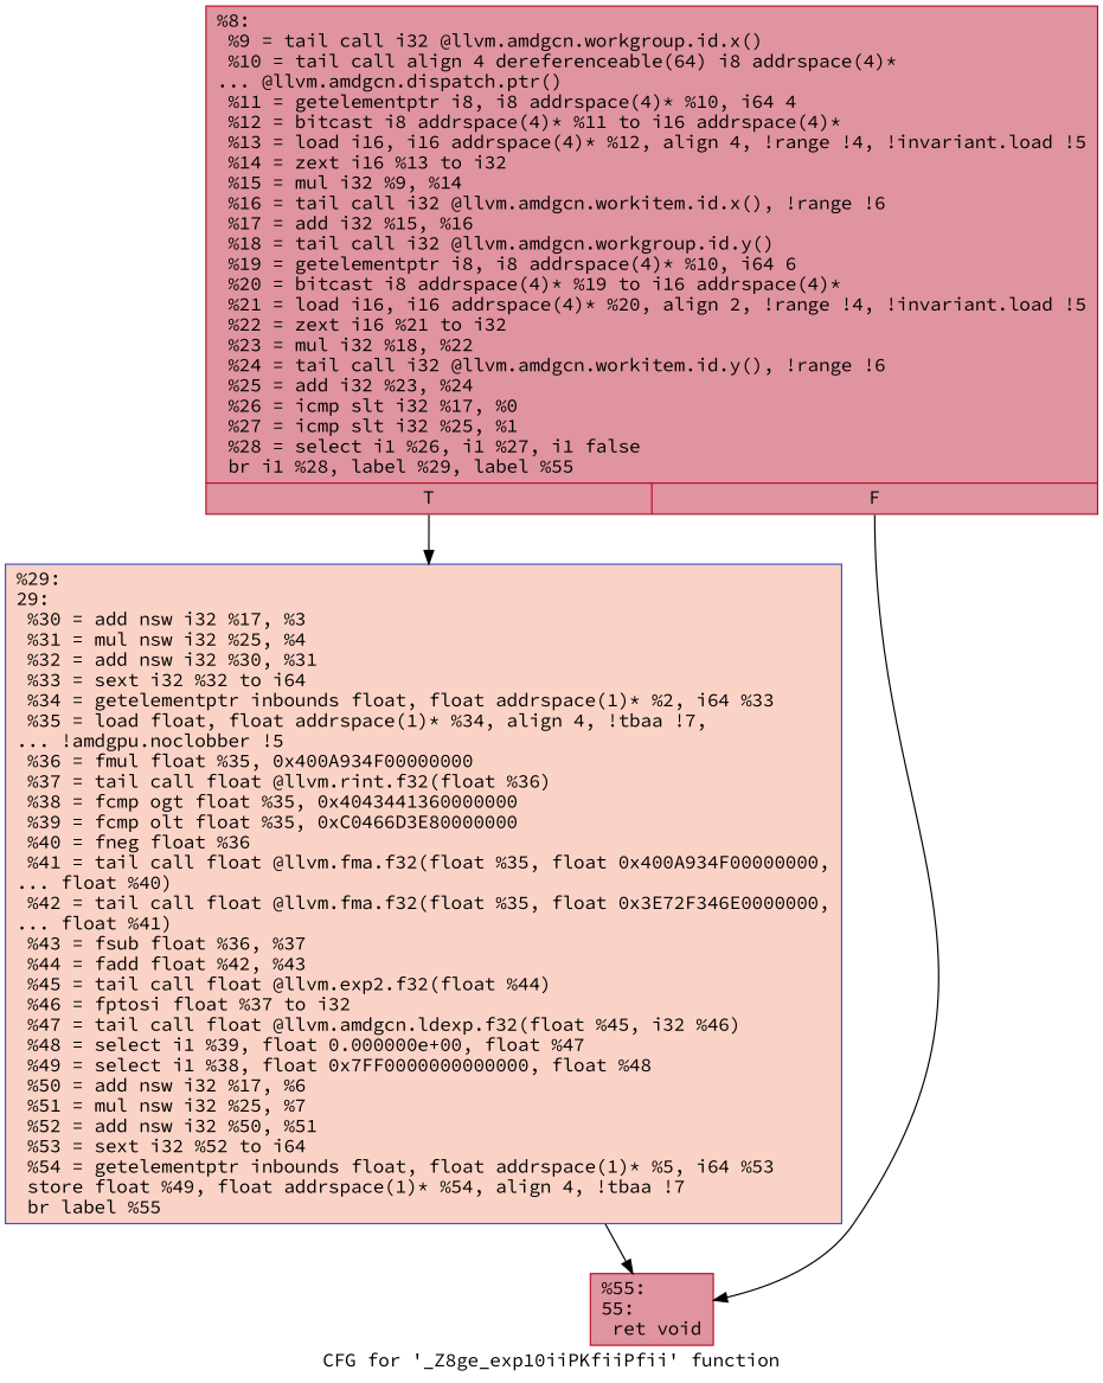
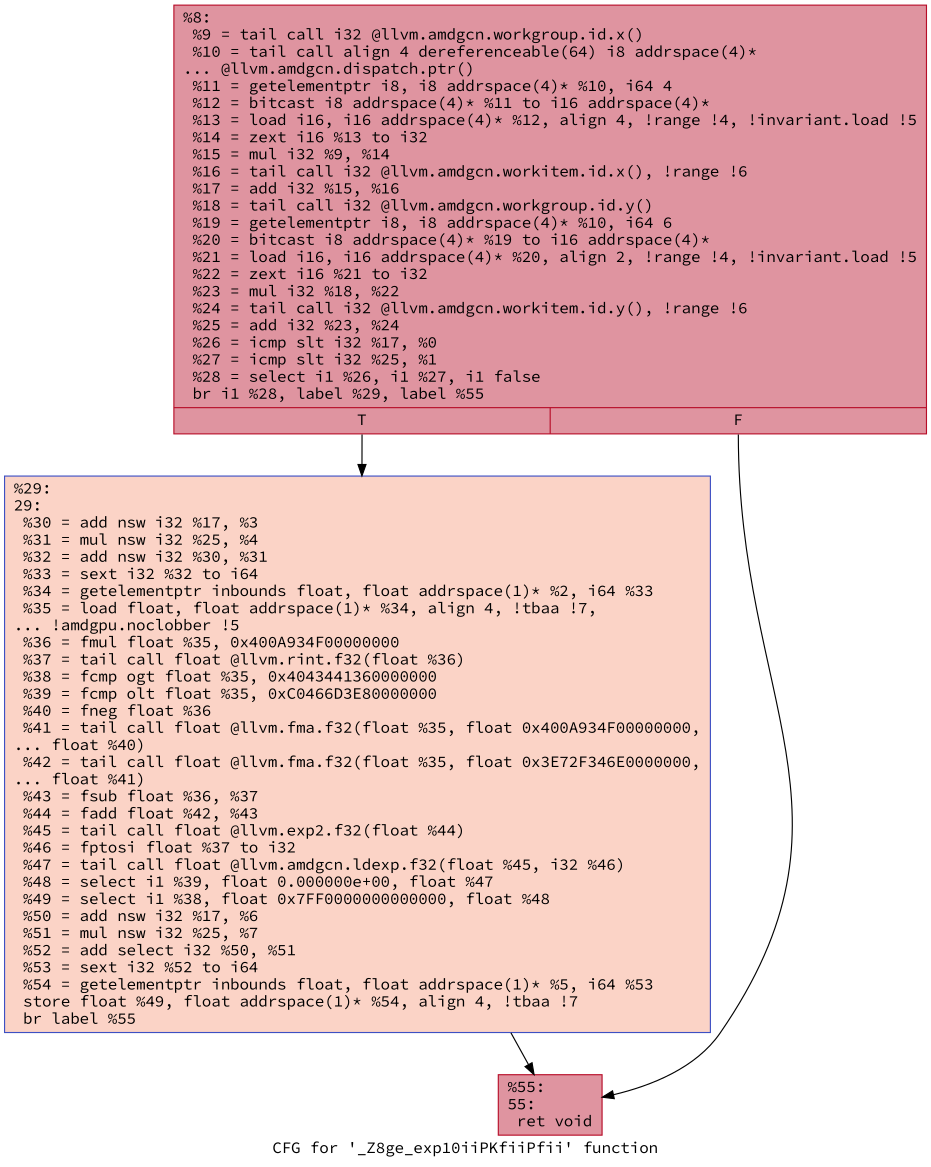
  digraph {
    label="CFG for '_Z8ge_exp10iiPKfiiPfii' function"
    fontname="Source Code Pro"
    node [color="#b70d28ff" fillcolor="#b70d2870" shape=record style=filled fontname="Source Code Pro"]
    edge [fontname="Source Code Pro"]
    n1 [label="{%8:\l  %9 = tail call i32 @llvm.amdgcn.workgroup.id.x()\l  %10 = tail call align 4 dereferenceable(64) i8 addrspace(4)*\l... @llvm.amdgcn.dispatch.ptr()\l  %11 = getelementptr i8, i8 addrspace(4)* %10, i64 4\l  %12 = bitcast i8 addrspace(4)* %11 to i16 addrspace(4)*\l  %13 = load i16, i16 addrspace(4)* %12, align 4, !range !4, !invariant.load !5\l  %14 = zext i16 %13 to i32\l  %15 = mul i32 %9, %14\l  %16 = tail call i32 @llvm.amdgcn.workitem.id.x(), !range !6\l  %17 = add i32 %15, %16\l  %18 = tail call i32 @llvm.amdgcn.workgroup.id.y()\l  %19 = getelementptr i8, i8 addrspace(4)* %10, i64 6\l  %20 = bitcast i8 addrspace(4)* %19 to i16 addrspace(4)*\l  %21 = load i16, i16 addrspace(4)* %20, align 2, !range !4, !invariant.load !5\l  %22 = zext i16 %21 to i32\l  %23 = mul i32 %18, %22\l  %24 = tail call i32 @llvm.amdgcn.workitem.id.y(), !range !6\l  %25 = add i32 %23, %24\l  %26 = icmp slt i32 %17, %0\l  %27 = icmp slt i32 %25, %1\l  %28 = select i1 %26, i1 %27, i1 false\l  br i1 %28, label %29, label %55\l|{<s0>T|<s1>F}}"]
-   n2 [color="#3d50c3ff" fillcolor="#f59c7d70" label="{%29:\l29:                                               \l  %30 = add nsw i32 %17, %3\l  %31 = mul nsw i32 %25, %4\l  %32 = add nsw i32 %30, %31\l  %33 = sext i32 %32 to i64\l  %34 = getelementptr inbounds float, float addrspace(1)* %2, i64 %33\l  %35 = load float, float addrspace(1)* %34, align 4, !tbaa !7,\l... !amdgpu.noclobber !5\l  %36 = fmul float %35, 0x400A934F00000000\l  %37 = tail call float @llvm.rint.f32(float %36)\l  %38 = fcmp ogt float %35, 0x4043441360000000\l  %39 = fcmp olt float %35, 0xC0466D3E80000000\l  %40 = fneg float %36\l  %41 = tail call float @llvm.fma.f32(float %35, float 0x400A934F00000000,\l... float %40)\l  %42 = tail call float @llvm.fma.f32(float %35, float 0x3E72F346E0000000,\l... float %41)\l  %43 = fsub float %36, %37\l  %44 = fadd float %42, %43\l  %45 = tail call float @llvm.exp2.f32(float %44)\l  %46 = fptosi float %37 to i32\l  %47 = tail call float @llvm.amdgcn.ldexp.f32(float %45, i32 %46)\l  %48 = select i1 %39, float 0.000000e+00, float %47\l  %49 = select i1 %38, float 0x7FF0000000000000, float %48\l  %50 = add nsw i32 %17, %6\l  %51 = mul nsw i32 %25, %7\l  %52 = add nsw i32 %50, %51\l  %53 = sext i32 %52 to i64\l  %54 = getelementptr inbounds float, float addrspace(1)* %5, i64 %53\l  store float %49, float addrspace(1)* %54, align 4, !tbaa !7\l  br label %55\l}"]
+   n2 [color="#3d50c3ff" fillcolor="#f59c7d70" label="{%29:\l29:                                               \l  %30 = add nsw i32 %17, %3\l  %31 = mul nsw i32 %25, %4\l  %32 = add nsw i32 %30, %31\l  %33 = sext i32 %32 to i64\l  %34 = getelementptr inbounds float, float addrspace(1)* %2, i64 %33\l  %35 = load float, float addrspace(1)* %34, align 4, !tbaa !7,\l... !amdgpu.noclobber !5\l  %36 = fmul float %35, 0x400A934F00000000\l  %37 = tail call float @llvm.rint.f32(float %36)\l  %38 = fcmp ogt float %35, 0x4043441360000000\l  %39 = fcmp olt float %35, 0xC0466D3E80000000\l  %40 = fneg float %36\l  %41 = tail call float @llvm.fma.f32(float %35, float 0x400A934F00000000,\l... float %40)\l  %42 = tail call float @llvm.fma.f32(float %35, float 0x3E72F346E0000000,\l... float %41)\l  %43 = fsub float %36, %37\l  %44 = fadd float %42, %43\l  %45 = tail call float @llvm.exp2.f32(float %44)\l  %46 = fptosi float %37 to i32\l  %47 = tail call float @llvm.amdgcn.ldexp.f32(float %45, i32 %46)\l  %48 = select i1 %39, float 0.000000e+00, float %47\l  %49 = select i1 %38, float 0x7FF0000000000000, float %48\l  %50 = add nsw i32 %17, %6\l  %51 = mul nsw i32 %25, %7\l  %52 = add select i32 %50, %51\l  %53 = sext i32 %52 to i64\l  %54 = getelementptr inbounds float, float addrspace(1)* %5, i64 %53\l  store float %49, float addrspace(1)* %54, align 4, !tbaa !7\l  br label %55\l}"]
    n3 [label="{%55:\l55:                                               \l  ret void\l}"]
    n1 -> n2 [tailport=s0]
    n1 -> n3 [tailport=s1]
    n2 -> n3
  }
